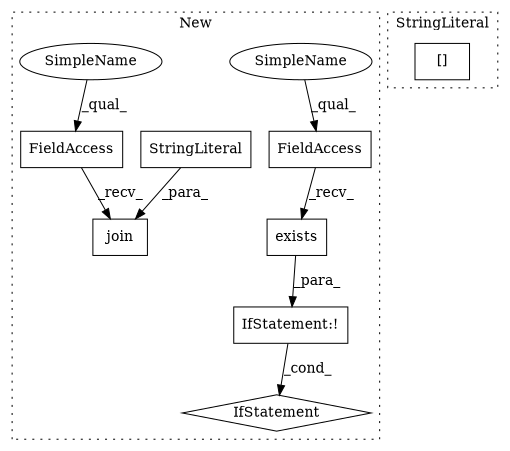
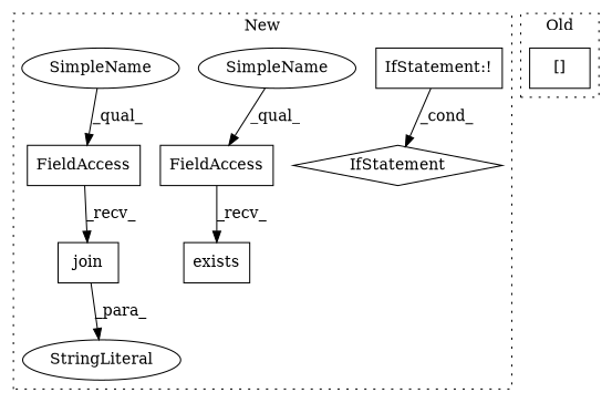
  digraph {
    node [a=32 l=7 s=5681 shape=box]
    n1 [l="7,1" label=exists s="5689,5706"]
    n2 [a=25 l="4,2" label=IfStatement s="5676,5707" shape=diamond]
    n3 [a=22 label=FieldAccess]
    n4 [a=38 l=1 label="IfStatement:!" s=5680]
    n5 [a=22 label=FieldAccess s=5621]
    n6 [l="5,1" label=join s="5629,5659"]
-   n7 [a=45 l=5 label=StringLiteral s=5641]
+   n7 [a=45 l=5 label=StringLiteral s=5641 shape=ellipse]
    n8 [a=42 l=2 label=SimpleName shape=ellipse]
    n9 [a=42 l=2 label=SimpleName s=5621 shape=ellipse]
    n10 [a=2 l="20,1" label="[]" s="5221,5259"]
    subgraph cluster_1 {
      label=New
      style=dotted
      n1
      n2
      n3
      n4
      n5
      n6
      n7
      n8
      n9
    }
    subgraph cluster_2 {
-     label=StringLiteral
+     label=Old
      style=dotted
      n10
    }
-   n1 -> n4 [label=_para_]
    n3 -> n1 [label=_recv_]
    n4 -> n2 [label=_cond_]
    n5 -> n6 [label=_recv_]
-   n7 -> n6 [label=_para_]
+   n6 -> n7 [label=_para_]
    n8 -> n3 [label=_qual_]
    n9 -> n5 [label=_qual_]
  }
